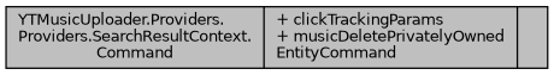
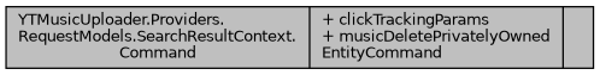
  digraph {
    rankdir=LR
-   n1 [color=black fillcolor=grey75 fontcolor=black fontname=Helvetica fontsize=10 height=0.2 label="{YTMusicUploader.Providers.\lProviders.SearchResultContext.\lCommand\n|+ clickTrackingParams\l+ musicDeletePrivatelyOwned\lEntityCommand\l|}" shape=record style=filled width=0.4]
+   n1 [color=black fillcolor=grey75 fontcolor=black fontname=Helvetica fontsize=10 height=0.2 label="{YTMusicUploader.Providers.\lRequestModels.SearchResultContext.\lCommand\n|+ clickTrackingParams\l+ musicDeletePrivatelyOwned\lEntityCommand\l|}" shape=record style=filled width=0.4]
  }
